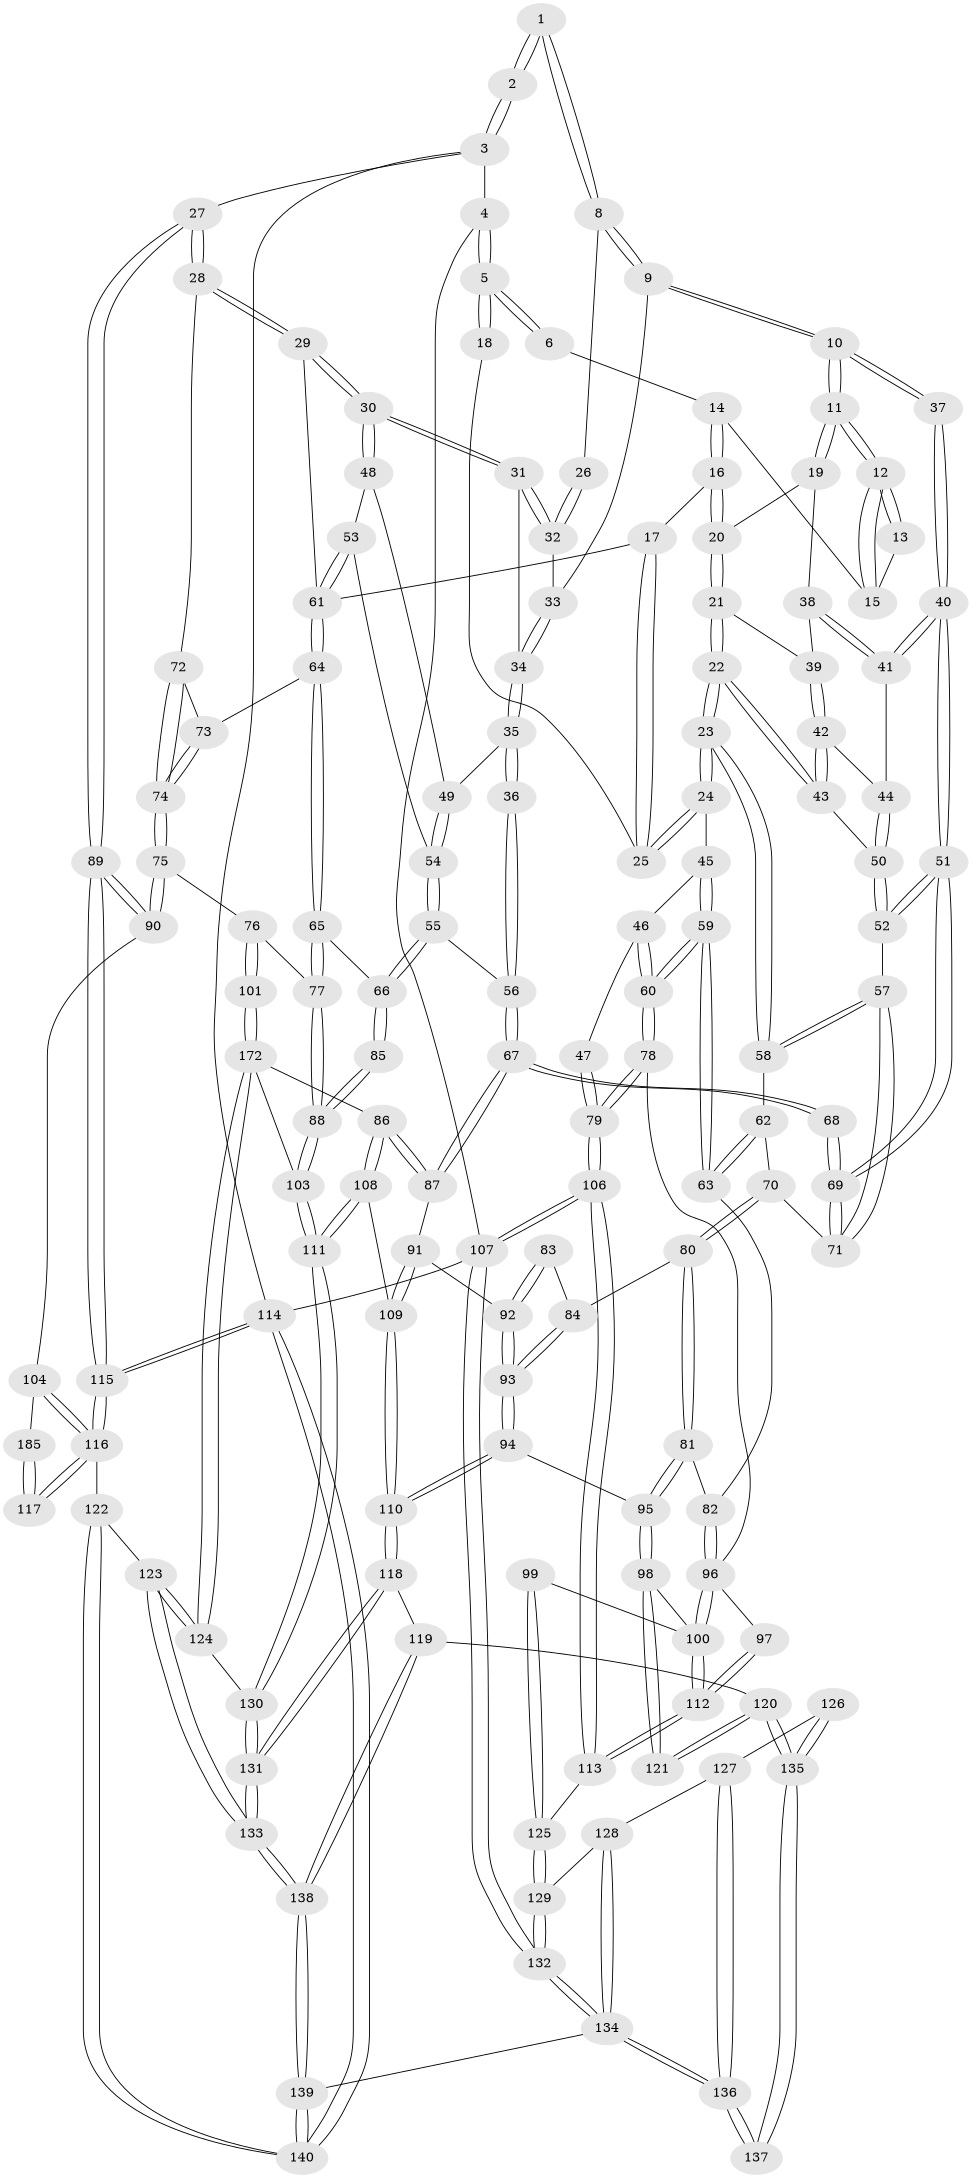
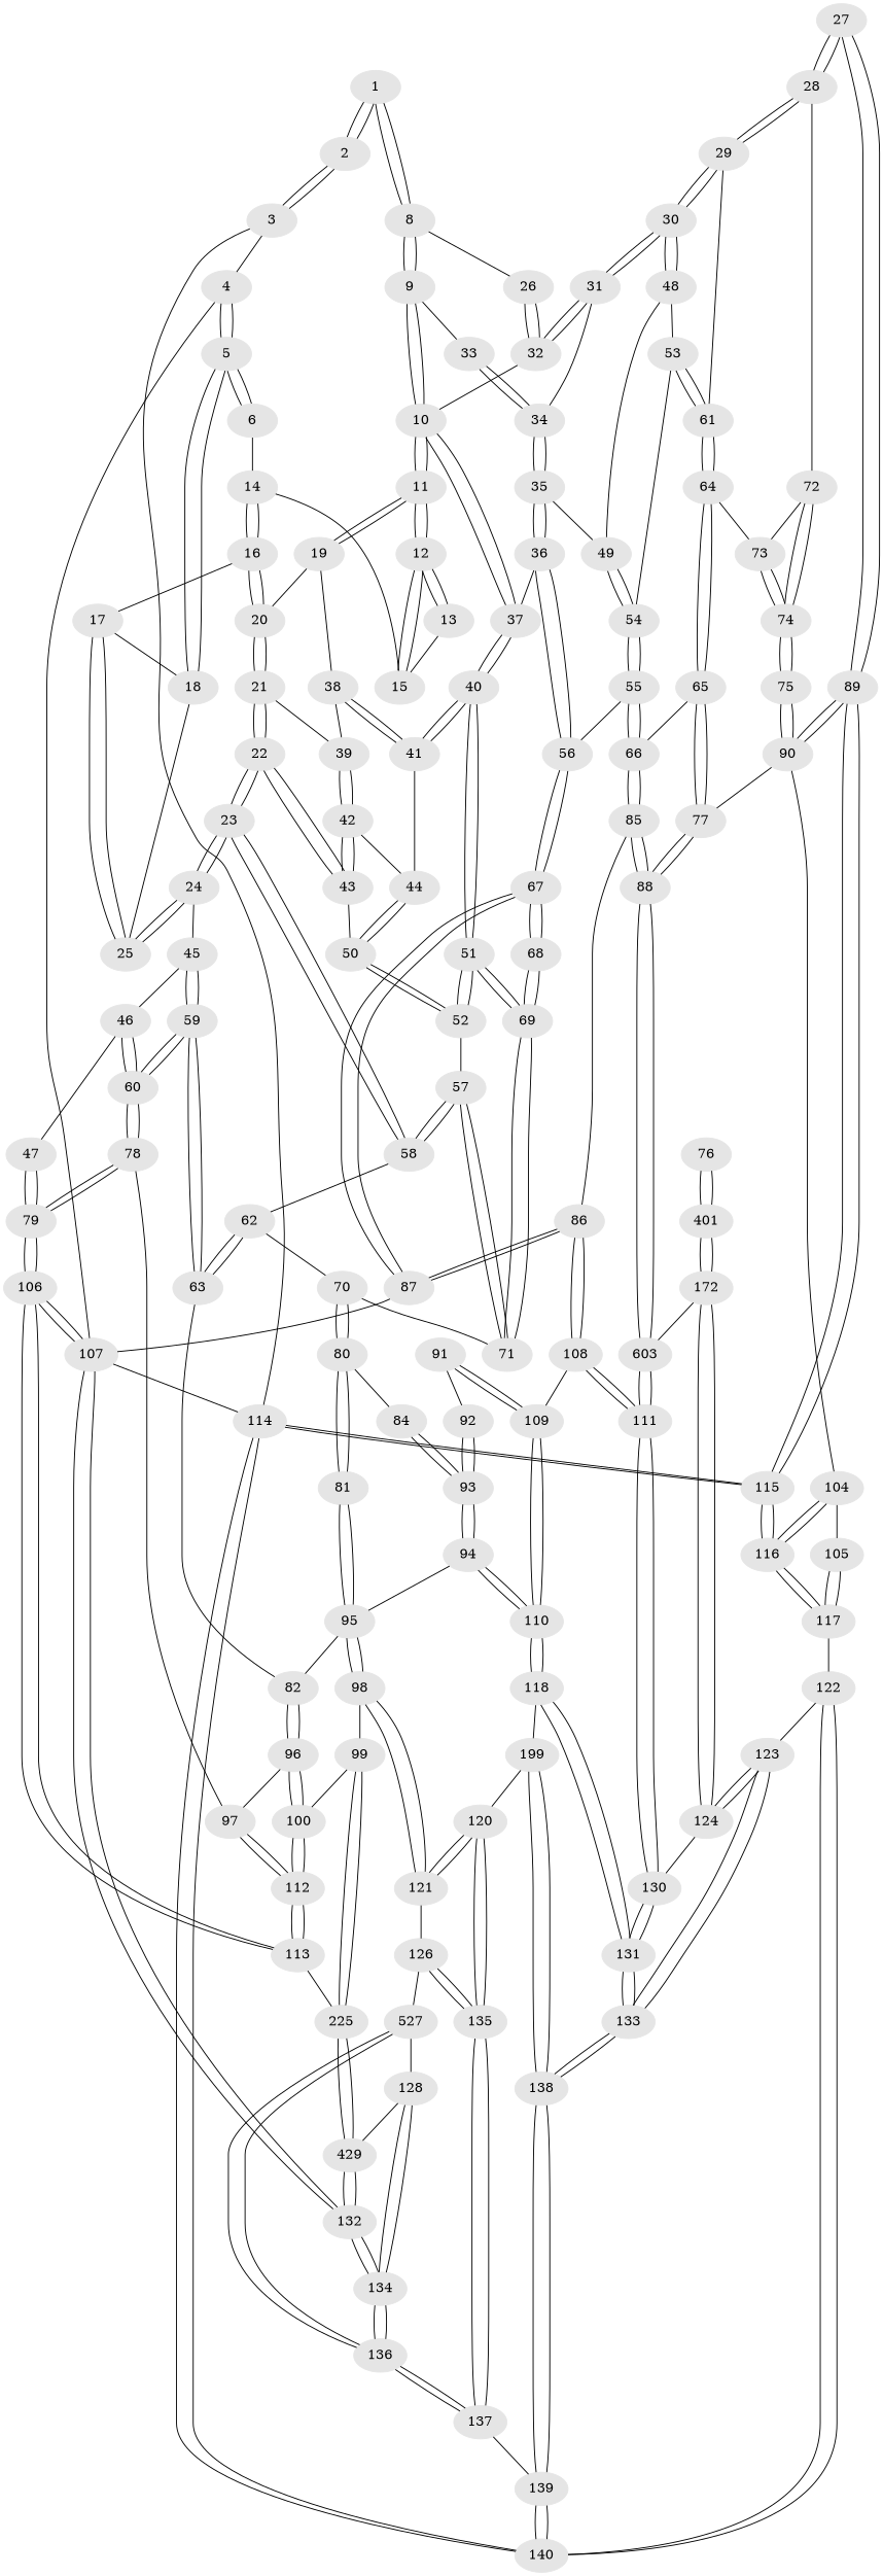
  graph {
    node [color=gray90 style=filled]
    1
    2
    8
    3
    9
    26
    4
    27
    114
    5
    107
    28
    89
    115
    140
    6
    18
    47
    79
    132
    14
    25
    15
    16
    13
    10
    33
    32
    11
    37
    34
    12
    19
    40
    20
    38
    17
    21
    39
    41
    22
    23
    43
    42
    24
    58
    50
    45
    62
    46
    59
    29
    72
    90
    30
    61
    73
    74
    31
    48
    64
    49
    53
    35
    36
    56
    54
    67
    51
    44
    52
    69
    60
    63
    78
    106
    55
    57
    71
    66
    85
    68
    87
    70
    82
    97
    65
    80
    96
    77
    88
    86
    91
-   83
    84
    92
    81
    75
    76
-   101
+   101 [label=401]
    104
    n102 [label=172]
-   103
+   103 [label=603]
    112
    113
    95
    93
    98
    100
    94
    108
    109
    111
    116
-   105 [label=185]
+   105
    110
    118
    99
    121
-   125
+   125 [label=225]
    126
-   129
+   129 [label=429]
    124
    117
    130
    122
    134
-   119
+   119 [label=199]
    131
    123
    120
    138
    133
    135
    139
    137
-   127
+   127 [label=527]
    128
    136
    1 -- 2
    1 -- 2
    1 -- 8
    1 -- 8
    2 -- 3
    2 -- 3
    8 -- 9
    8 -- 9
    8 -- 26
    3 -- 4
-   3 -- 27
    3 -- 114
    9 -- 10
    9 -- 10
    9 -- 33
    26 -- 32
    26 -- 32
    4 -- 5
    4 -- 5
    4 -- 107
    27 -- 28
    27 -- 28
    27 -- 89
    27 -- 89
    114 -- 115
    114 -- 115
    114 -- 140
    114 -- 140
    5 -- 6
    5 -- 6
    5 -- 18
    5 -- 18
    107 -- 114
    107 -- 132
    107 -- 132
    28 -- 29
    28 -- 29
    28 -- 72
    89 -- 115
    89 -- 115
    89 -- 90
    89 -- 90
    115 -- 116
    115 -- 116
    6 -- 14
    18 -- 25
    47 -- 79
    47 -- 79
    79 -- 106
    79 -- 106
    132 -- 134
    132 -- 134
    14 -- 15
    14 -- 16
    14 -- 16
    16 -- 20
    16 -- 20
    16 -- 17
    13 -- 15
    10 -- 11
    10 -- 11
    10 -- 37
    10 -- 37
    33 -- 34
    33 -- 34
-   32 -- 33
+   32 -- 10
    11 -- 12
    11 -- 12
    11 -- 19
    11 -- 19
    37 -- 40
    37 -- 40
    34 -- 35
    34 -- 35
    12 -- 15
    12 -- 15
    12 -- 13
    12 -- 13
    19 -- 20
    19 -- 38
    40 -- 41
    40 -- 41
    40 -- 51
    40 -- 51
    20 -- 21
    20 -- 21
    38 -- 39
    38 -- 41
    38 -- 41
-   17 -- 61
+   17 -- 18
    17 -- 25
    17 -- 25
    21 -- 39
    21 -- 22
    21 -- 22
    39 -- 42
    39 -- 42
    41 -- 44
    22 -- 23
    22 -- 23
    22 -- 43
    22 -- 43
    23 -- 24
    23 -- 24
    23 -- 58
    23 -- 58
    43 -- 50
    42 -- 43
    42 -- 43
    42 -- 44
    24 -- 25
    24 -- 25
    24 -- 45
    58 -- 62
    50 -- 52
    50 -- 52
    45 -- 46
    45 -- 59
    45 -- 59
    62 -- 63
    62 -- 63
    62 -- 70
    46 -- 47
    46 -- 60
    46 -- 60
    59 -- 60
    59 -- 60
    59 -- 63
    59 -- 63
    29 -- 30
    29 -- 30
    29 -- 61
    72 -- 73
    72 -- 74
    72 -- 74
    90 -- 104
    30 -- 31
    30 -- 31
    30 -- 48
    30 -- 48
    61 -- 64
    61 -- 64
    73 -- 74
    73 -- 74
    74 -- 75
    74 -- 75
    31 -- 32
    31 -- 32
    31 -- 34
    48 -- 49
    48 -- 53
    64 -- 73
    64 -- 65
    64 -- 65
    49 -- 54
    49 -- 54
    53 -- 61
    53 -- 61
    53 -- 54
    35 -- 49
    35 -- 36
    35 -- 36
+   36 -- 37
    36 -- 56
    36 -- 56
    56 -- 67
    56 -- 67
    54 -- 55
    54 -- 55
    67 -- 68
    67 -- 68
    67 -- 87
    67 -- 87
    51 -- 52
    51 -- 52
    51 -- 69
    51 -- 69
    44 -- 50
    44 -- 50
    52 -- 57
    69 -- 71
    69 -- 71
    60 -- 78
    60 -- 78
    63 -- 82
    78 -- 79
    78 -- 79
-   78 -- 96
+   78 -- 97
    106 -- 107
    106 -- 107
    106 -- 113
    106 -- 113
    55 -- 56
    55 -- 66
    55 -- 66
    57 -- 58
    57 -- 58
    57 -- 71
    57 -- 71
    66 -- 85
    66 -- 85
    85 -- 88
    85 -- 88
-   n102 -- 86
+   85 -- 86
    68 -- 69
    68 -- 69
-   87 -- 91
+   87 -- 107
    70 -- 71
    70 -- 80
    70 -- 80
    82 -- 96
    82 -- 96
    97 -- 112
    97 -- 112
    65 -- 66
    65 -- 77
    65 -- 77
    80 -- 84
    80 -- 81
    80 -- 81
    96 -- 97
    96 -- 100
    96 -- 100
    77 -- 88
    77 -- 88
    88 -- 103
    88 -- 103
    86 -- 87
    86 -- 87
    86 -- 108
    86 -- 108
    91 -- 92
    91 -- 109
    91 -- 109
-   83 -- 84
-   83 -- 92
-   83 -- 92
    84 -- 93
    84 -- 93
    92 -- 93
    92 -- 93
-   81 -- 82
+   95 -- 82
    81 -- 95
    81 -- 95
    75 -- 90
    75 -- 90
-   75 -- 76
-   76 -- 77
+   90 -- 77
    76 -- 101
    76 -- 101
    101 -- n102
    101 -- n102
    104 -- 116
    104 -- 116
    104 -- 105
    n102 -- 103
    n102 -- 124
    n102 -- 124
    103 -- 111
    103 -- 111
    112 -- 113
    112 -- 113
    113 -- 125
    95 -- 98
    95 -- 98
    93 -- 94
    93 -- 94
-   98 -- 100
+   98 -- 99
    98 -- 121
    98 -- 121
    100 -- 112
    100 -- 112
    94 -- 95
    94 -- 110
    94 -- 110
    108 -- 109
    108 -- 111
    108 -- 111
    109 -- 110
    109 -- 110
    111 -- 130
    111 -- 130
    116 -- 117
    116 -- 117
    105 -- 117
    105 -- 117
    110 -- 118
    110 -- 118
    118 -- 119
    118 -- 131
    118 -- 131
    99 -- 100
    99 -- 125
    99 -- 125
+   121 -- 126
    125 -- 129
    125 -- 129
    126 -- 135
    126 -- 135
    126 -- 127
    129 -- 132
    129 -- 132
    124 -- 130
-   116 -- 122
+   117 -- 122
    130 -- 131
    130 -- 131
    122 -- 140
    122 -- 140
    122 -- 123
    134 -- 136
    134 -- 136
    119 -- 120
    119 -- 138
    119 -- 138
    131 -- 133
    131 -- 133
    123 -- 124
    123 -- 124
    123 -- 133
    123 -- 133
    120 -- 121
    120 -- 121
    120 -- 135
    120 -- 135
    138 -- 139
    138 -- 139
    133 -- 138
    133 -- 138
    135 -- 137
    135 -- 137
    139 -- 140
    139 -- 140
-   134 -- 139
+   137 -- 139
    127 -- 128
    127 -- 136
    127 -- 136
    128 -- 129
    128 -- 134
    128 -- 134
    136 -- 137
    136 -- 137
  }
